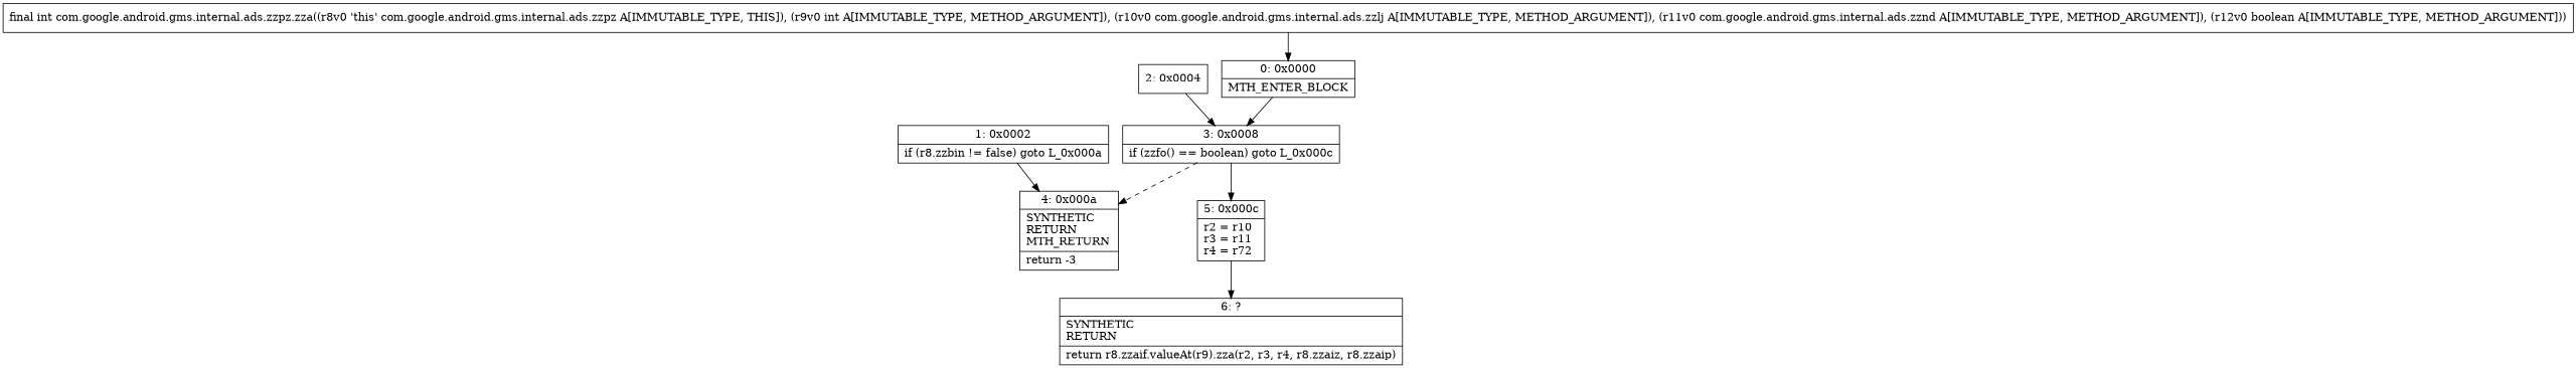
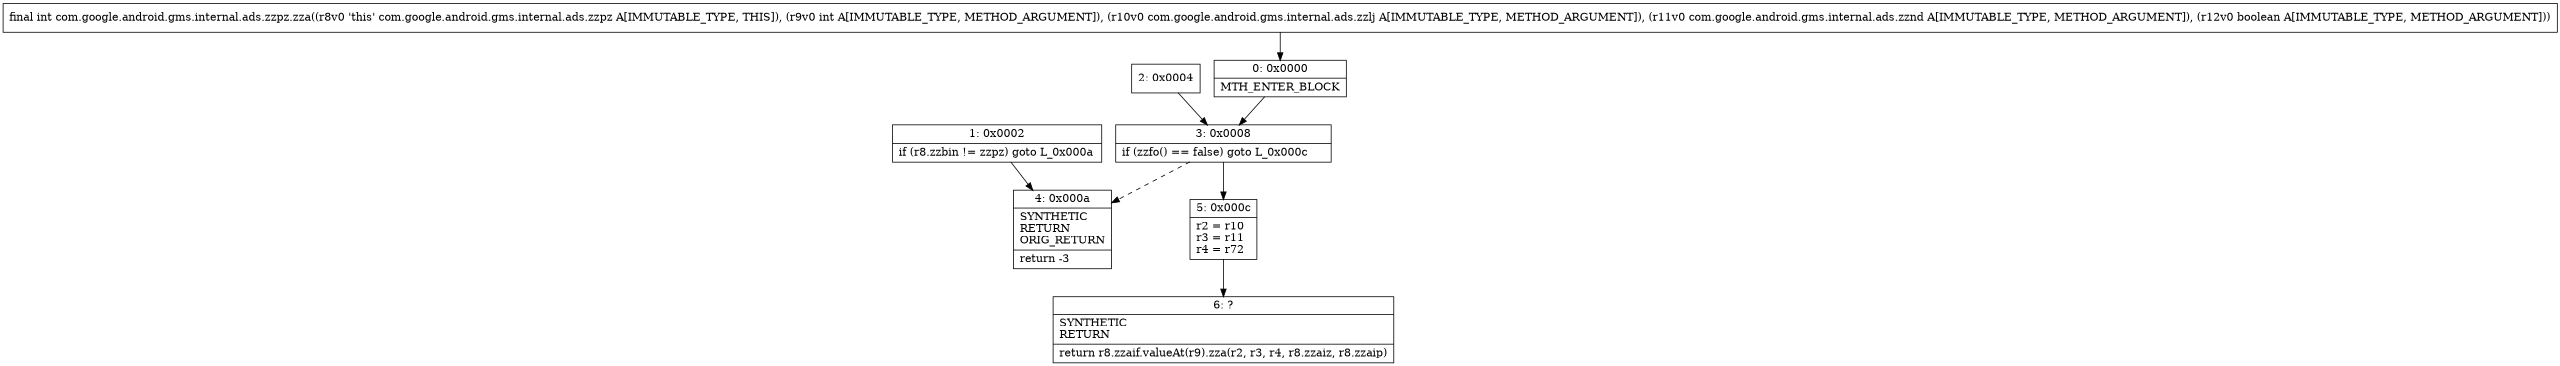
  digraph {
    node [shape=record]
    n1 [label="{0\:\ 0x0000|MTH_ENTER_BLOCK\l}"]
-   n2 [label="{3\:\ 0x0008|if (zzfo() == boolean) goto L_0x000c\l}"]
-   n3 [label="{1\:\ 0x0002|if (r8.zzbin != false) goto L_0x000a\l}"]
-   n4 [label="{4\:\ 0x000a|SYNTHETIC\lRETURN\lMTH_RETURN\l|return \-3\l}"]
+   n2 [label="{3\:\ 0x0008|if (zzfo() == false) goto L_0x000c\l}"]
+   n3 [label="{1\:\ 0x0002|if (r8.zzbin != zzpz) goto L_0x000a\l}"]
+   n4 [label="{4\:\ 0x000a|SYNTHETIC\lRETURN\lORIG_RETURN\l|return \-3\l}"]
    n5 [label="{2\:\ 0x0004}"]
    n6 [label="{5\:\ 0x000c|r2 = r10\lr3 = r11\lr4 = r72\l}"]
    n7 [label="{6\:\ ?|SYNTHETIC\lRETURN\l|return r8.zzaif.valueAt(r9).zza(r2, r3, r4, r8.zzaiz, r8.zzaip)\l}"]
    n8 [label="{final int com.google.android.gms.internal.ads.zzpz.zza((r8v0 'this' com.google.android.gms.internal.ads.zzpz A[IMMUTABLE_TYPE, THIS]), (r9v0 int A[IMMUTABLE_TYPE, METHOD_ARGUMENT]), (r10v0 com.google.android.gms.internal.ads.zzlj A[IMMUTABLE_TYPE, METHOD_ARGUMENT]), (r11v0 com.google.android.gms.internal.ads.zznd A[IMMUTABLE_TYPE, METHOD_ARGUMENT]), (r12v0 boolean A[IMMUTABLE_TYPE, METHOD_ARGUMENT])) }"]
    n1 -> n2
    n2 -> n4 [style=dashed]
    n2 -> n6
    n3 -> n4
    n5 -> n2
    n6 -> n7
    n8 -> n1
  }
